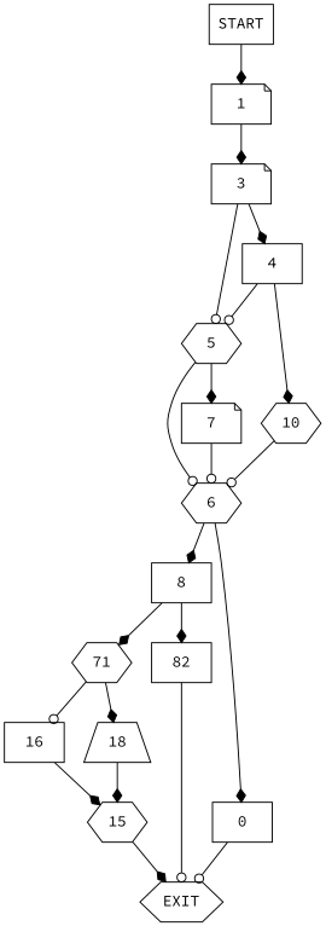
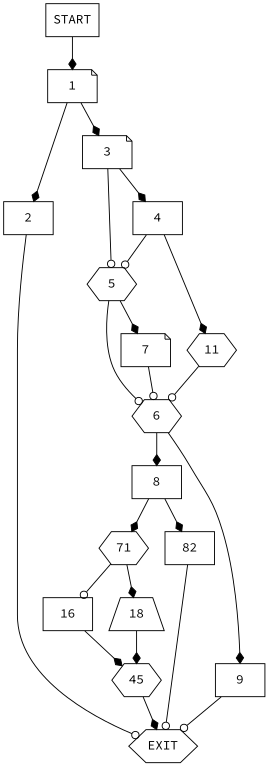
  digraph {
    fontname="Source Code Pro"
    node [fontname="Source Code Pro" shape=box]
    edge [arrowhead=diamond fontname="Source Code Pro"]
    n1 [label=START]
    1 [shape=note]
+   2
    3 [shape=note]
    n5 [label=EXIT shape=hexagon]
    4
    5 [shape=hexagon]
-   10 [shape=hexagon]
+   10 [shape=hexagon label=11]
    6 [shape=hexagon]
    7 [shape=note]
    8
-   9 [label=0]
+   9
    n13 [label=71 shape=hexagon]
    n14 [label=82]
    n15 [label=16]
    n16 [label=18 shape=trapezium]
-   15 [shape=hexagon]
+   15 [shape=hexagon label=45]
    n1 -> 1
+   1 -> 2
    1 -> 3
+   2 -> n5 [arrowhead=odot]
    3 -> 4
    3 -> 5 [arrowhead=odot]
    4 -> 5 [arrowhead=odot]
    4 -> 10
    5 -> 6 [arrowhead=odot]
    5 -> 7
    10 -> 6 [arrowhead=odot]
    6 -> 8
    6 -> 9
    7 -> 6 [arrowhead=odot]
    8 -> n13
    8 -> n14
    9 -> n5 [arrowhead=odot]
    n13 -> n15 [arrowhead=odot]
    n13 -> n16
    n14 -> n5 [arrowhead=odot]
    n15 -> 15
    n16 -> 15
    15 -> n5
  }
